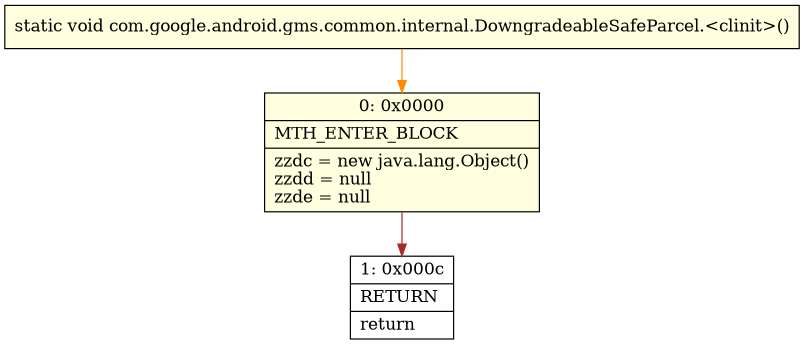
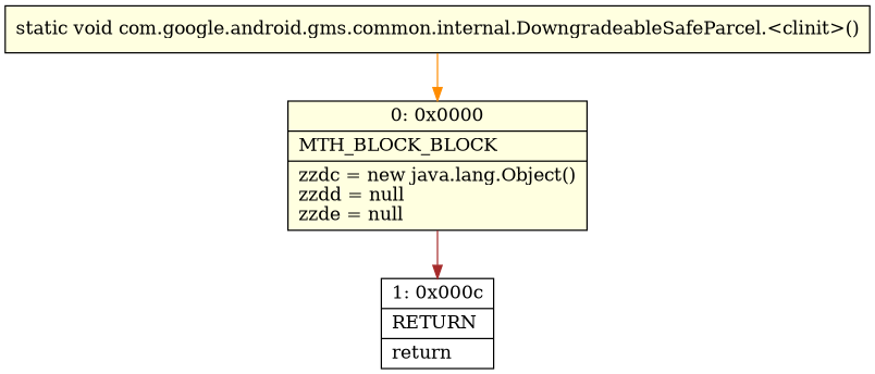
  digraph {
    node [shape=record style=filled fillcolor=lightyellow]
-   n1 [label="{0\:\ 0x0000|MTH_ENTER_BLOCK\l|zzdc = new java.lang.Object()\lzzdd = null\lzzde = null\l}"]
+   n1 [label="{0\:\ 0x0000|MTH_BLOCK_BLOCK\l|zzdc = new java.lang.Object()\lzzdd = null\lzzde = null\l}"]
    n2 [label="{1\:\ 0x000c|RETURN\l|return\l}" fillcolor=white]
    n3 [label="{static void com.google.android.gms.common.internal.DowngradeableSafeParcel.\<clinit\>() }"]
    n1 -> n2 [color=brown]
    n3 -> n1 [color=darkorange]
  }
